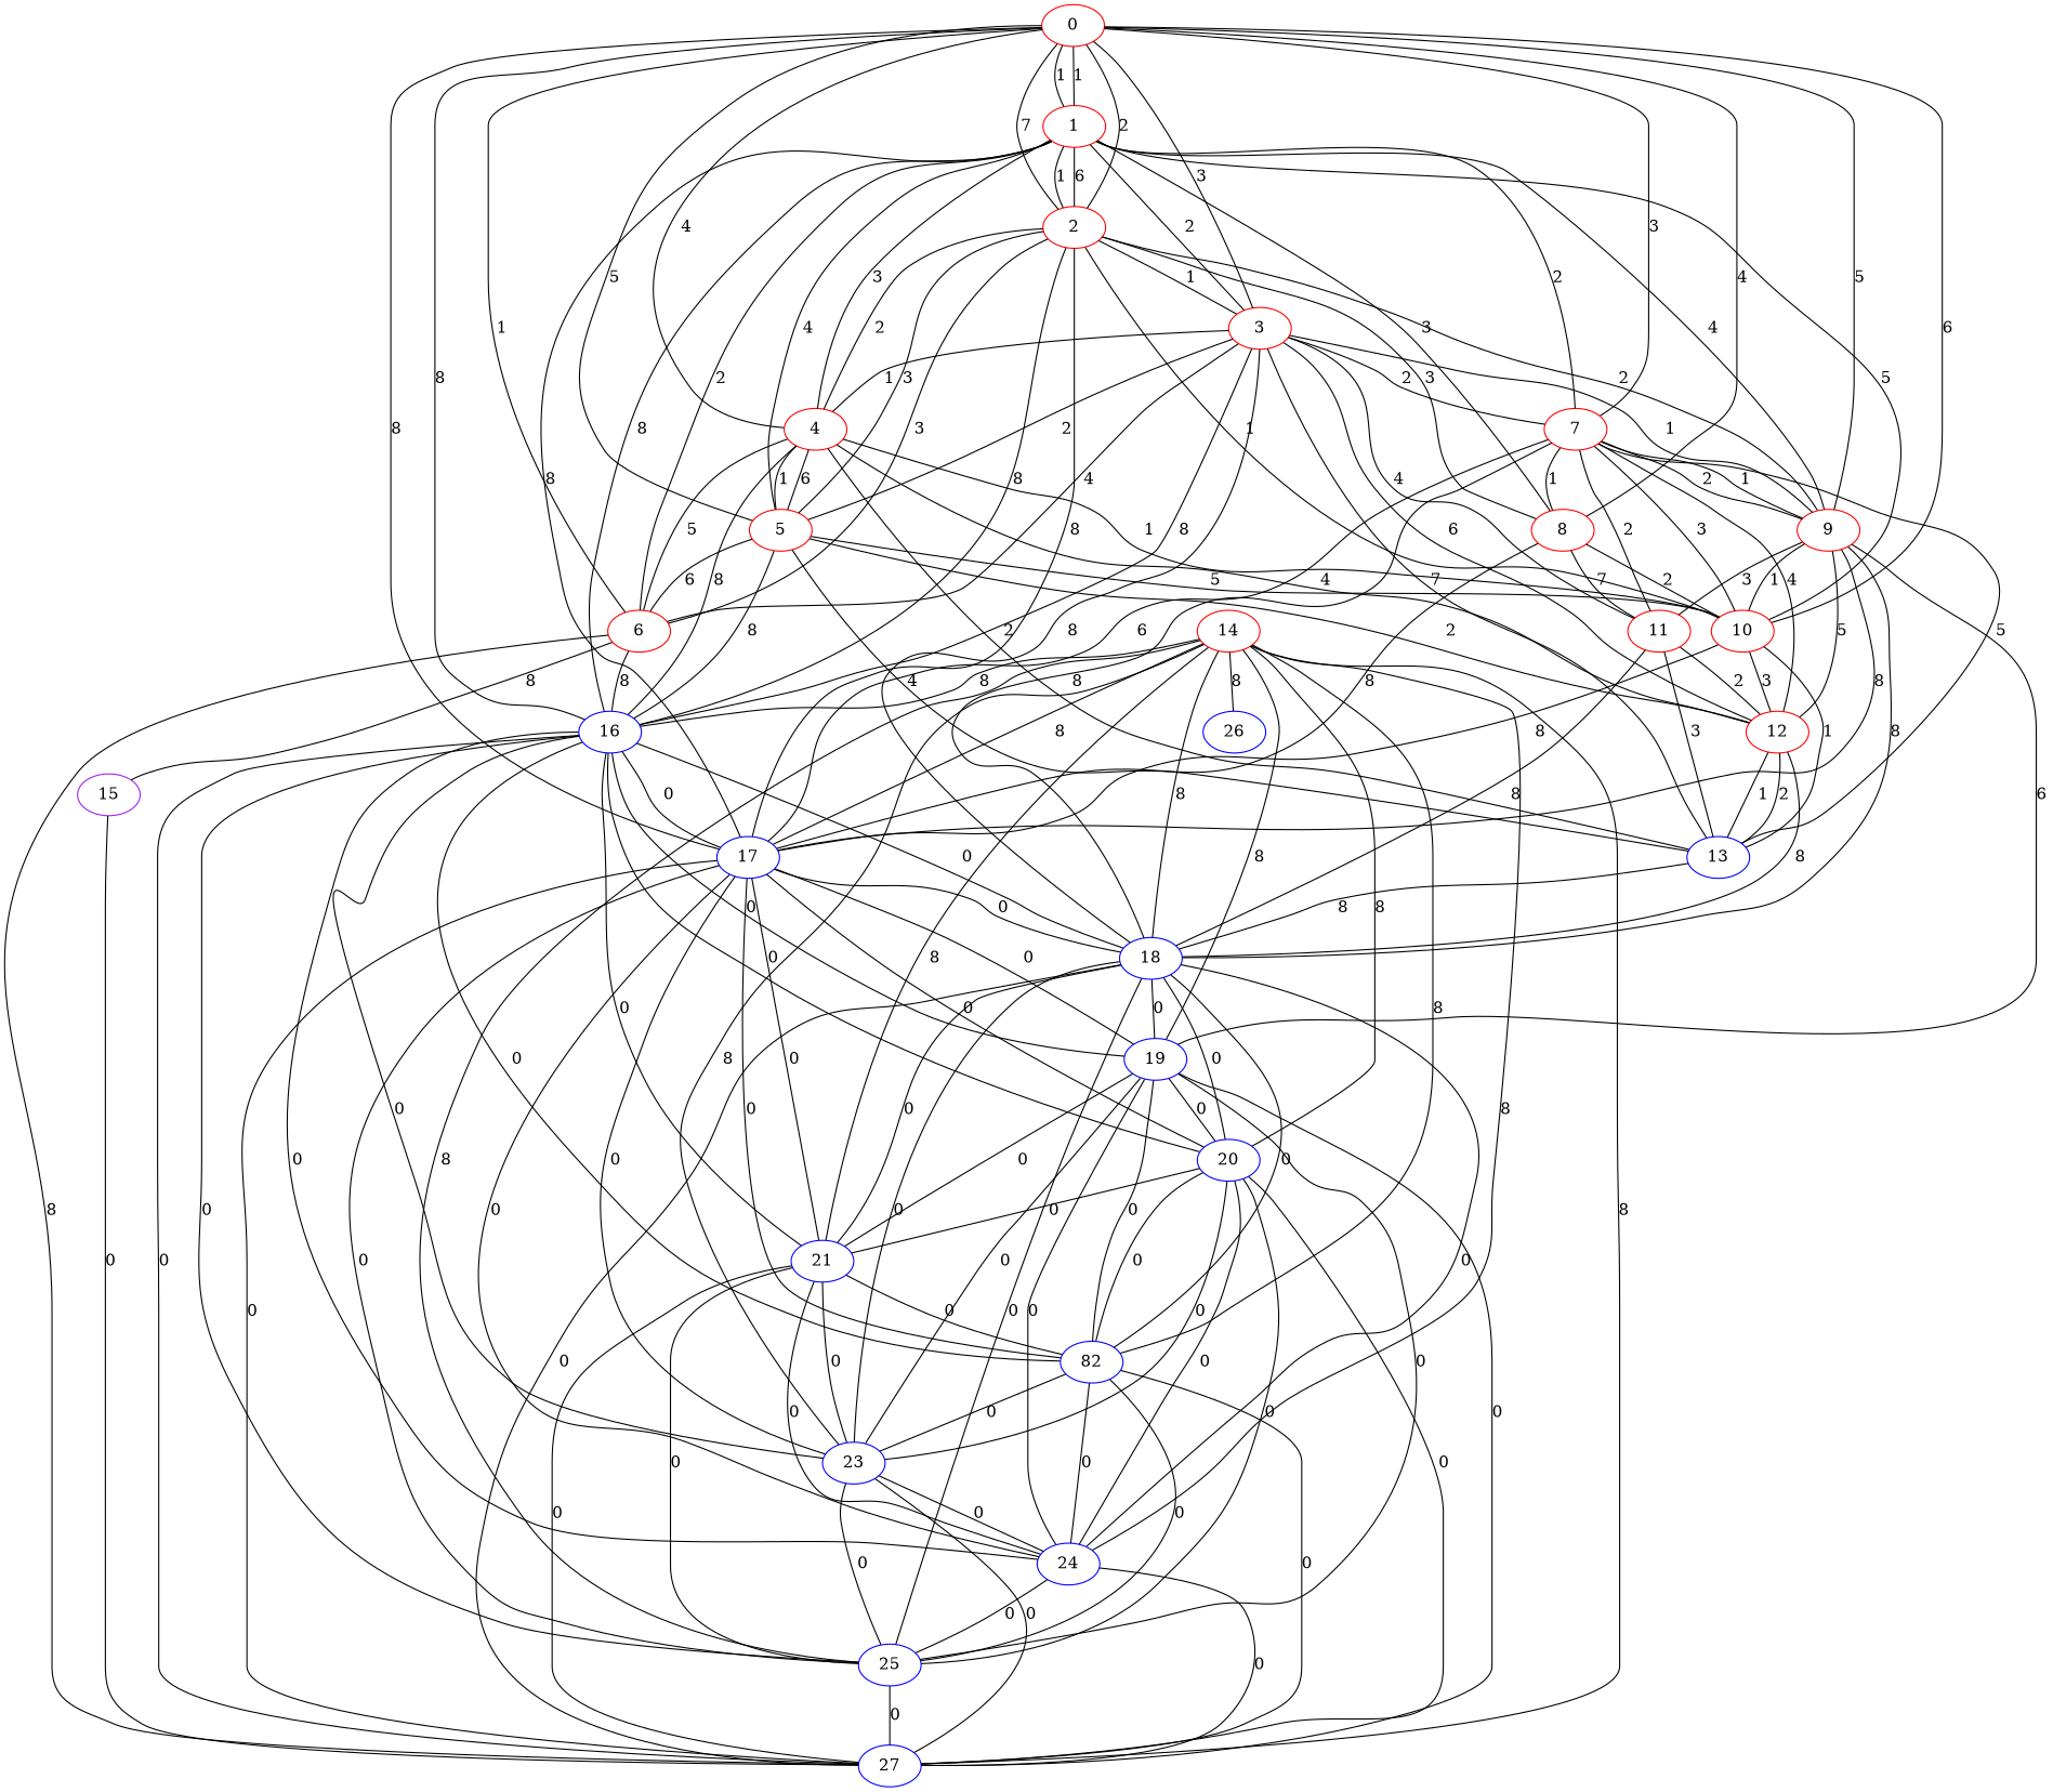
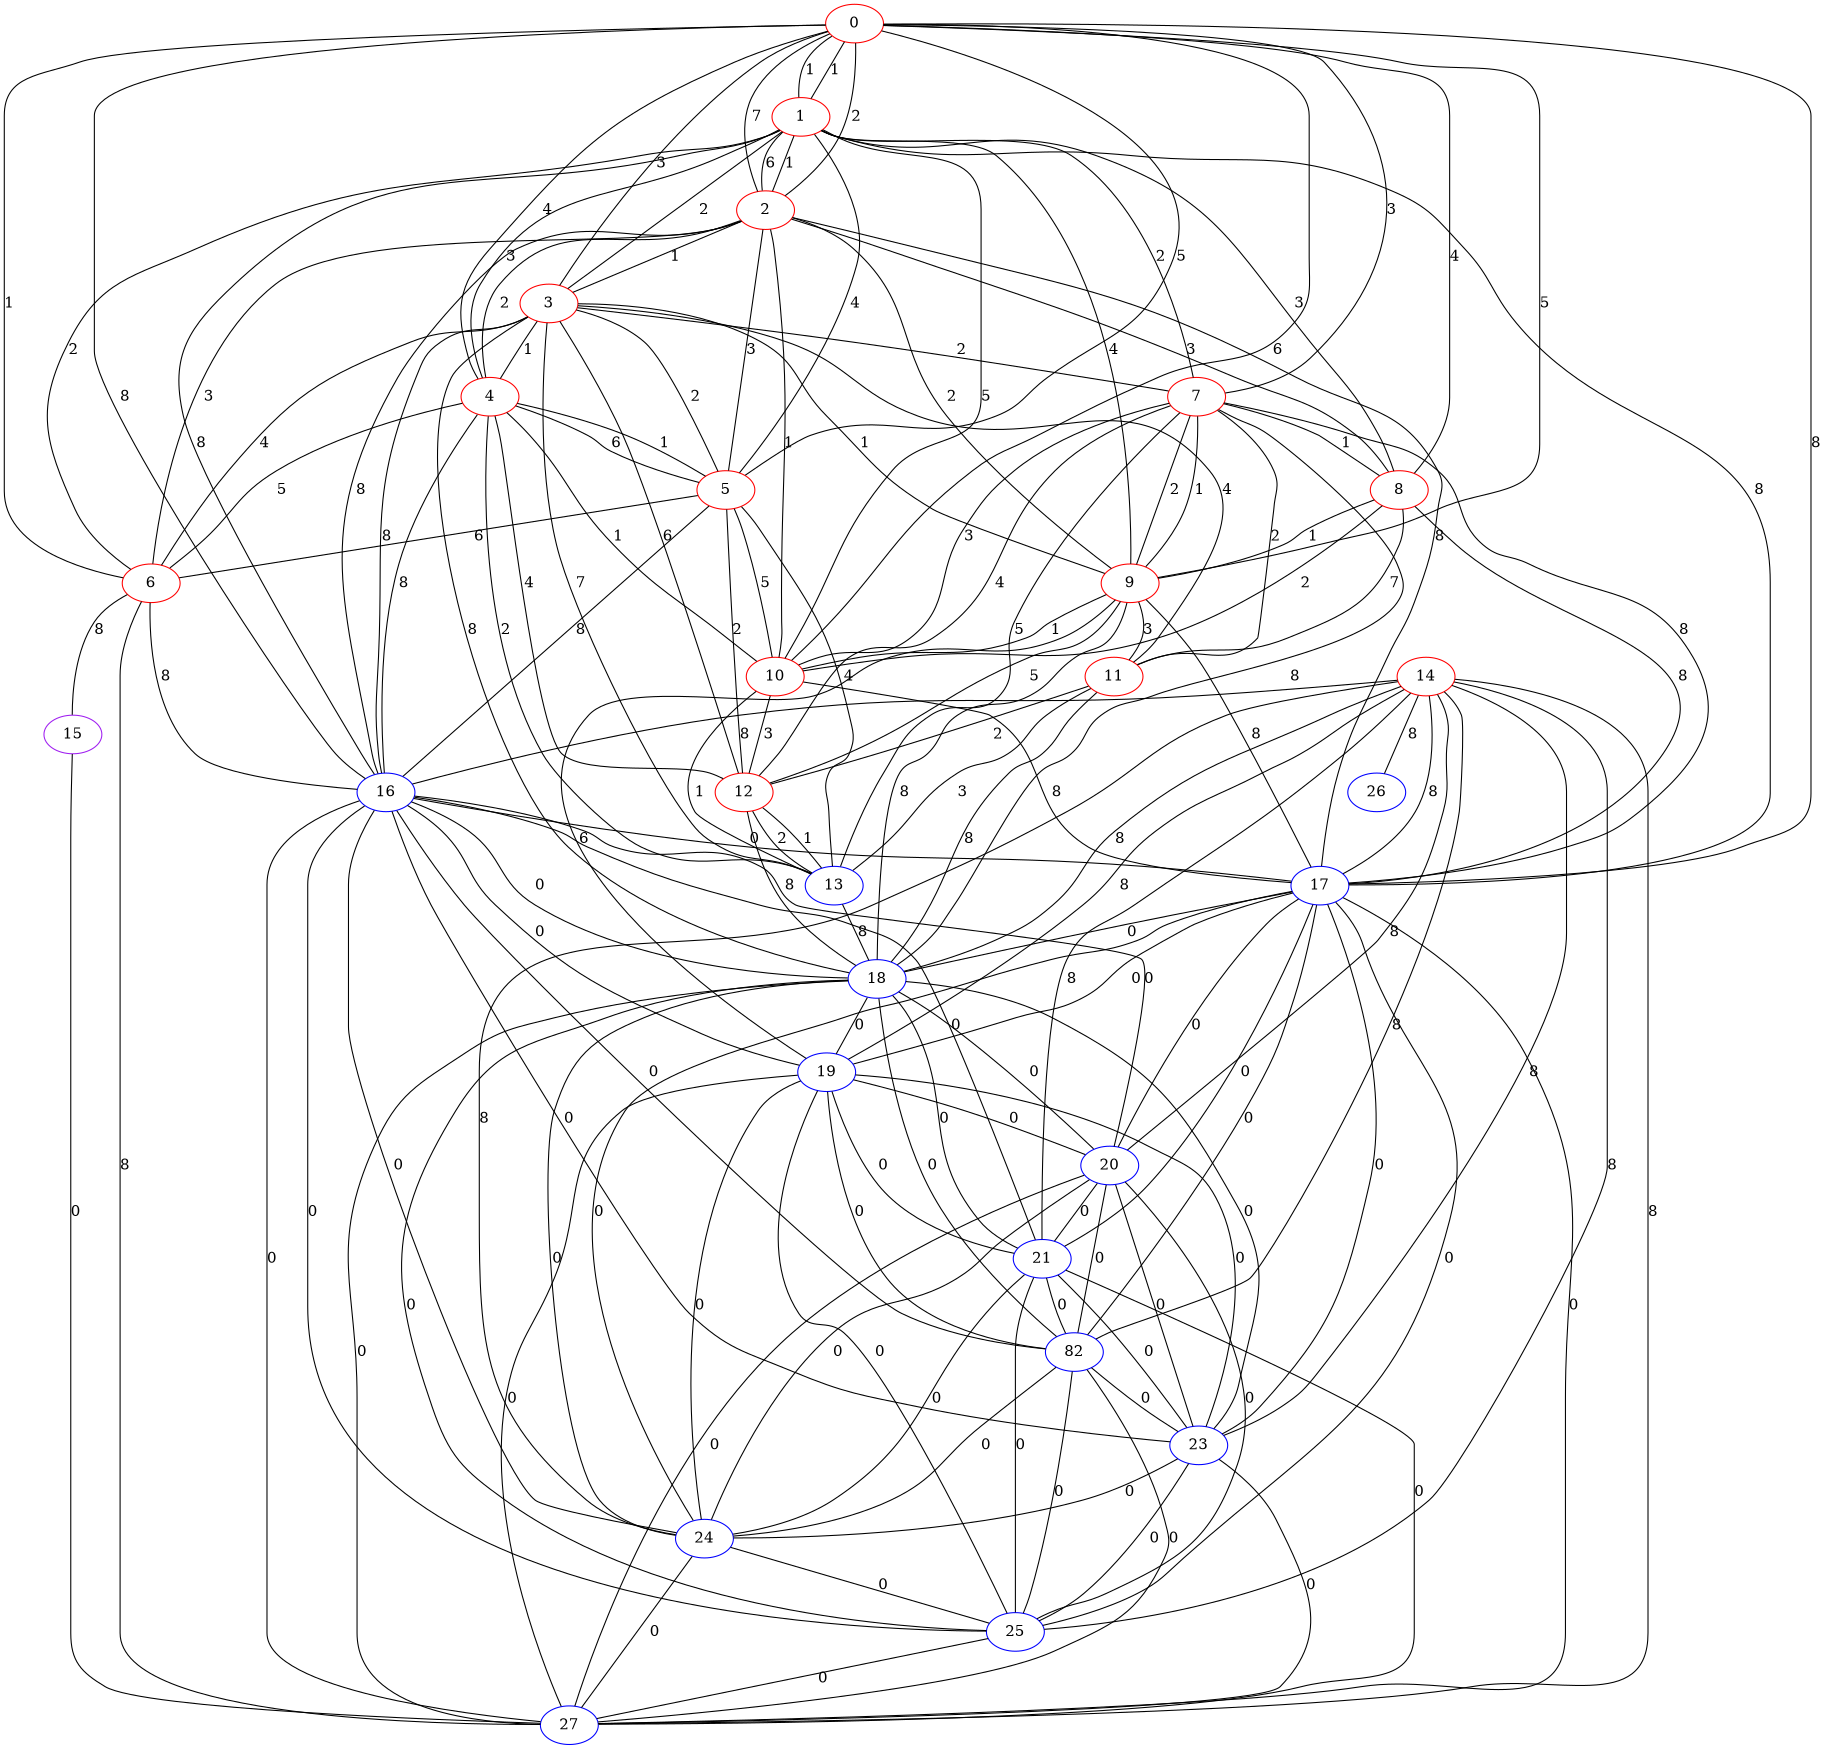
  graph {
    node [color=red weight=1]
    0
    1
    2
    3
    4
    5
    6
    7
    8
    9
    10
    16 [color=blue weight=3]
    17 [color=blue weight=3]
    11
    12
    13 [color=blue]
    18 [color=blue weight=3]
    15 [color=purple weight=4]
    27 [color=blue weight=3]
    19 [color=blue weight=3]
    20 [color=blue weight=3]
    21 [color=blue weight=3]
    n23 [color=blue label=82 weight=3]
    23 [color=blue weight=3]
    24 [color=blue weight=3]
    25 [color=blue weight=3]
    14
    26 [color=blue weight=3]
    0 -- 1 [label=1]
    0 -- 1 [label=1]
    0 -- 2 [label=2]
    0 -- 2 [label=7]
    0 -- 3 [label=3]
    0 -- 4 [label=4]
    0 -- 5 [label=5]
    0 -- 6 [label=1]
    0 -- 7 [label=3]
    0 -- 8 [label=4]
    0 -- 9 [label=5]
    0 -- 10 [label=6]
    0 -- 16 [label=8]
    0 -- 17 [label=8]
    1 -- 2 [label=1]
    1 -- 2 [label=6]
    1 -- 3 [label=2]
    1 -- 4 [label=3]
    1 -- 5 [label=4]
    1 -- 6 [label=2]
    1 -- 7 [label=2]
    1 -- 8 [label=3]
    1 -- 9 [label=4]
    1 -- 10 [label=5]
    1 -- 16 [label=8]
    1 -- 17 [label=8]
    2 -- 3 [label=1]
    2 -- 4 [label=2]
    2 -- 5 [label=3]
    2 -- 6 [label=3]
    2 -- 8 [label=3]
    2 -- 9 [label=2]
    2 -- 10 [label=1]
    2 -- 16 [label=8]
    2 -- 17 [label=8]
    3 -- 4 [label=1]
    3 -- 5 [label=2]
    3 -- 6 [label=4]
    3 -- 7 [label=2]
    3 -- 9 [label=1]
    3 -- 16 [label=8]
    3 -- 11 [label=4]
    3 -- 12 [label=6]
    3 -- 13 [label=7]
    3 -- 18 [label=8]
    4 -- 5 [label=1]
    4 -- 5 [label=6]
    4 -- 6 [label=5]
    4 -- 10 [label=1]
    4 -- 16 [label=8]
    4 -- 12 [label=4]
    4 -- 13 [label=2]
    5 -- 6 [label=6]
    5 -- 10 [label=5]
    5 -- 16 [label=8]
    5 -- 12 [label=2]
    5 -- 13 [label=4]
    6 -- 16 [label=8]
    6 -- 15 [label=8]
    6 -- 27 [label=8]
    7 -- 8 [label=1]
    7 -- 9 [label=2]
    7 -- 9 [label=1]
    7 -- 10 [label=3]
-   7 -- 17 [label=6]
+   7 -- 17 [label=8]
    7 -- 11 [label=2]
    7 -- 12 [label=4]
    7 -- 13 [label=5]
    7 -- 18 [label=8]
+   8 -- 9 [label=1]
    8 -- 10 [label=2]
    8 -- 17 [label=8]
    8 -- 11 [label=7]
    9 -- 10 [label=1]
    9 -- 17 [label=8]
    9 -- 11 [label=3]
    9 -- 12 [label=5]
    9 -- 18 [label=8]
    9 -- 19 [label=6]
    10 -- 17 [label=8]
    10 -- 12 [label=3]
    10 -- 13 [label=1]
    16 -- 17 [label=0]
    16 -- 18 [label=0]
    16 -- 27 [label=0]
    16 -- 19 [label=0]
    16 -- 20 [label=0]
    16 -- 21 [label=0]
    16 -- n23 [label=0]
    16 -- 23 [label=0]
    16 -- 24 [label=0]
    16 -- 25 [label=0]
    17 -- 18 [label=0]
    17 -- 27 [label=0]
    17 -- 19 [label=0]
    17 -- 20 [label=0]
    17 -- 21 [label=0]
    17 -- n23 [label=0]
    17 -- 23 [label=0]
    17 -- 24 [label=0]
    17 -- 25 [label=0]
    11 -- 12 [label=2]
    11 -- 13 [label=3]
    11 -- 18 [label=8]
    12 -- 13 [label=1]
    12 -- 13 [label=2]
    12 -- 18 [label=8]
    13 -- 18 [label=8]
    18 -- 27 [label=0]
    18 -- 19 [label=0]
    18 -- 20 [label=0]
    18 -- 21 [label=0]
    18 -- n23 [label=0]
    18 -- 23 [label=0]
    18 -- 24 [label=0]
    18 -- 25 [label=0]
    15 -- 27 [label=0]
    19 -- 27 [label=0]
    19 -- 20 [label=0]
    19 -- 21 [label=0]
    19 -- n23 [label=0]
    19 -- 23 [label=0]
    19 -- 24 [label=0]
    19 -- 25 [label=0]
    20 -- 27 [label=0]
    20 -- 21 [label=0]
    20 -- n23 [label=0]
    20 -- 23 [label=0]
    20 -- 24 [label=0]
    20 -- 25 [label=0]
    21 -- 27 [label=0]
    21 -- n23 [label=0]
    21 -- 23 [label=0]
    21 -- 24 [label=0]
    21 -- 25 [label=0]
    n23 -- 27 [label=0]
    n23 -- 23 [label=0]
    n23 -- 24 [label=0]
    n23 -- 25 [label=0]
    23 -- 27 [label=0]
    23 -- 24 [label=0]
    23 -- 25 [label=0]
    24 -- 27 [label=0]
    24 -- 25 [label=0]
    25 -- 27 [label=0]
    14 -- 16 [label=8]
    14 -- 17 [label=8]
    14 -- 18 [label=8]
    14 -- 27 [label=8]
    14 -- 19 [label=8]
    14 -- 20 [label=8]
    14 -- 21 [label=8]
    14 -- n23 [label=8]
    14 -- 23 [label=8]
    14 -- 24 [label=8]
    14 -- 25 [label=8]
    14 -- 26 [label=8]
  }
